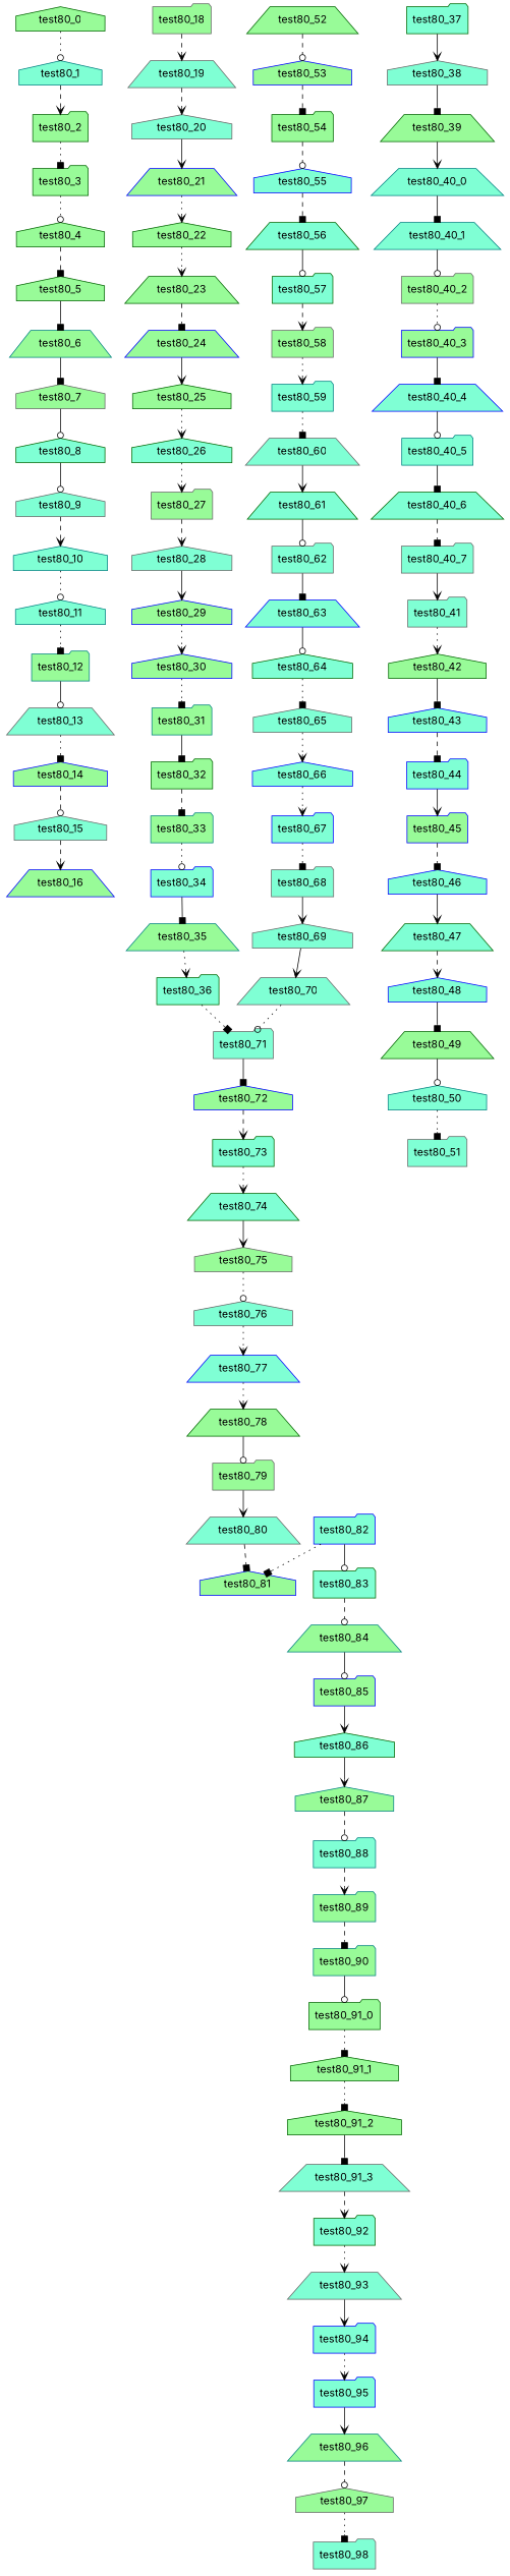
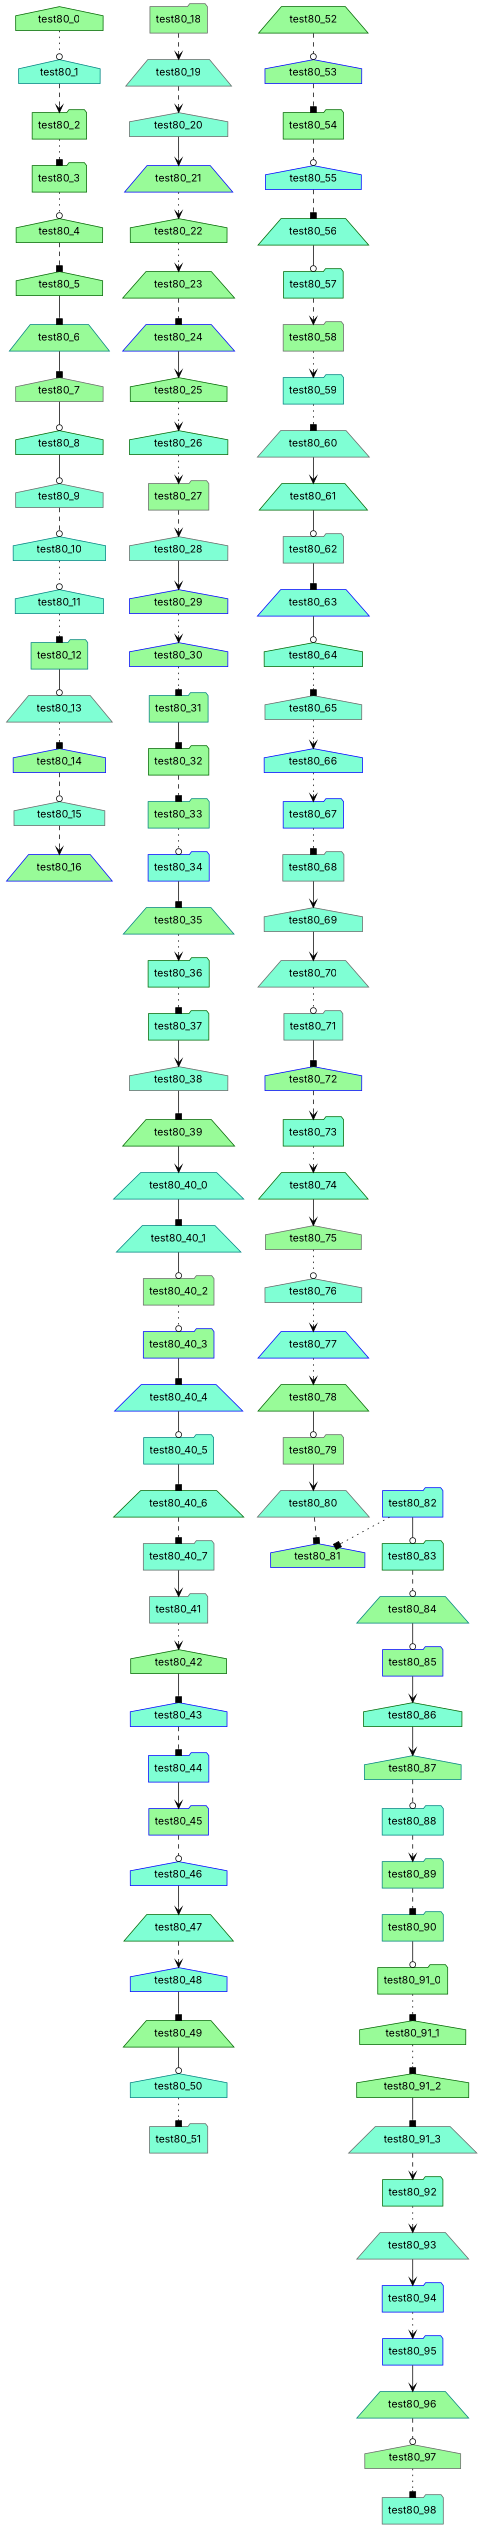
  digraph {
    fontname=Inter
    node [color=darkgreen fillcolor=aquamarine fontname=Inter shape=folder style=filled]
    edge [arrowhead=vee fontname=Inter style=solid]
    test80_0 [fillcolor=palegreen shape=house]
    test80_1 [color=teal shape=house]
    test80_2 [fillcolor=palegreen]
    test80_3 [fillcolor=palegreen]
    test80_4 [fillcolor=palegreen shape=house]
    test80_5 [fillcolor=palegreen shape=house]
    test80_6 [color=teal fillcolor=palegreen shape=trapezium]
    test80_7 [color=gray40 fillcolor=palegreen shape=house]
    test80_8 [shape=house]
    test80_9 [color=gray40 shape=house]
    test80_10 [color=teal shape=house]
    test80_11 [color=teal shape=house]
    test80_12 [color=teal fillcolor=palegreen]
    test80_13 [color=gray40 shape=trapezium]
    test80_14 [color=blue fillcolor=palegreen shape=house]
    test80_15 [color=gray40 shape=house]
    test80_16 [color=blue fillcolor=palegreen shape=trapezium]
    test80_18 [color=gray40 fillcolor=palegreen]
    test80_19 [color=gray40 shape=trapezium]
    test80_20 [color=gray40 shape=house]
    test80_21 [color=blue fillcolor=palegreen shape=trapezium]
    test80_22 [fillcolor=palegreen shape=house]
    test80_23 [fillcolor=palegreen shape=trapezium]
    test80_24 [color=blue fillcolor=palegreen shape=trapezium]
    test80_25 [fillcolor=palegreen shape=house]
    test80_26 [shape=house]
    test80_27 [color=gray40 fillcolor=palegreen]
    test80_28 [color=gray40 shape=house]
    test80_29 [color=blue fillcolor=palegreen shape=house]
    test80_30 [color=blue fillcolor=palegreen shape=house]
    test80_31 [color=teal fillcolor=palegreen]
    test80_32 [fillcolor=palegreen]
    test80_33 [color=teal fillcolor=palegreen]
    test80_34 [color=blue]
    test80_35 [color=teal fillcolor=palegreen shape=trapezium]
    test80_36
    test80_37
    test80_38 [color=gray40 shape=house]
    test80_39 [fillcolor=palegreen shape=trapezium]
    test80_40_0 [color=teal shape=trapezium]
    test80_40_1 [color=teal shape=trapezium]
    test80_40_2 [color=gray40 fillcolor=palegreen]
    test80_40_3 [color=blue fillcolor=palegreen]
    test80_40_4 [color=blue shape=trapezium]
    test80_40_5 [color=teal]
    test80_40_6 [shape=trapezium]
    test80_40_7 [color=gray40]
    test80_41 [color=gray40]
    test80_42 [fillcolor=palegreen shape=house]
    test80_43 [color=blue shape=house]
    test80_44 [color=blue]
    test80_45 [color=blue fillcolor=palegreen]
    test80_46 [color=blue shape=house]
    test80_47 [shape=trapezium]
    test80_48 [color=blue shape=house]
    test80_49 [fillcolor=palegreen shape=trapezium]
    test80_50 [color=teal shape=house]
    test80_51 [color=gray40]
    test80_52 [fillcolor=palegreen shape=trapezium]
    test80_53 [color=blue fillcolor=palegreen shape=house]
    test80_54 [fillcolor=palegreen]
    test80_55 [color=blue shape=house]
    test80_56 [shape=trapezium]
    test80_57
    test80_58 [color=gray40 fillcolor=palegreen]
    test80_59 [color=teal]
    test80_60 [color=gray40 shape=trapezium]
    test80_61 [shape=trapezium]
    test80_62 [color=gray40]
    test80_63 [color=blue shape=trapezium]
    test80_64 [shape=house]
    test80_65 [color=gray40 shape=house]
    test80_66 [color=blue shape=house]
    test80_67 [color=blue]
    test80_68 [color=gray40]
    test80_69 [color=gray40 shape=house]
    test80_70 [color=gray40 shape=trapezium]
    test80_71 [color=gray40]
    test80_72 [color=blue fillcolor=palegreen shape=house]
    test80_73
    test80_74 [shape=trapezium]
    test80_75 [color=gray40 fillcolor=palegreen shape=house]
    test80_76 [color=gray40 shape=house]
    test80_77 [color=blue shape=trapezium]
    test80_78 [fillcolor=palegreen shape=trapezium]
    test80_79 [color=gray40 fillcolor=palegreen]
    test80_80 [color=gray40 shape=trapezium]
    test80_81 [color=blue fillcolor=palegreen shape=house]
    test80_82 [color=blue]
    test80_83
    test80_84 [color=teal fillcolor=palegreen shape=trapezium]
    test80_85 [color=blue fillcolor=palegreen]
    test80_86 [shape=house]
    test80_87 [color=teal fillcolor=palegreen shape=house]
    test80_88 [color=teal]
    test80_89 [color=teal fillcolor=palegreen]
    test80_90 [color=teal fillcolor=palegreen]
    test80_91_0 [fillcolor=palegreen]
    test80_91_1 [fillcolor=palegreen shape=house]
    test80_91_2 [fillcolor=palegreen shape=house]
    test80_91_3 [color=gray40 shape=trapezium]
    test80_92
    test80_93 [color=gray40 shape=trapezium]
    test80_94 [color=blue]
    test80_95 [color=blue]
    test80_96 [color=teal fillcolor=palegreen shape=trapezium]
    test80_97 [color=gray40 fillcolor=palegreen shape=house]
    test80_98 [color=gray40]
    test80_0 -> test80_1 [arrowhead=odot style=dotted]
    test80_1 -> test80_2 [style=dashed]
    test80_2 -> test80_3 [arrowhead=box style=dotted]
    test80_3 -> test80_4 [arrowhead=odot style=dotted]
    test80_4 -> test80_5 [arrowhead=box style=dashed]
    test80_5 -> test80_6 [arrowhead=box]
    test80_6 -> test80_7 [arrowhead=box]
    test80_7 -> test80_8 [arrowhead=odot]
    test80_8 -> test80_9 [arrowhead=odot]
-   test80_9 -> test80_10 [style=dashed]
+   test80_9 -> test80_10 [arrowhead=odot style=dashed]
    test80_10 -> test80_11 [arrowhead=odot style=dotted]
    test80_11 -> test80_12 [arrowhead=box style=dotted]
    test80_12 -> test80_13 [arrowhead=odot]
    test80_13 -> test80_14 [arrowhead=box style=dotted]
    test80_14 -> test80_15 [arrowhead=odot style=dashed]
    test80_15 -> test80_16 [style=dashed]
    test80_18 -> test80_19 [style=dashed]
    test80_19 -> test80_20 [style=dashed]
    test80_20 -> test80_21
    test80_21 -> test80_22 [style=dotted]
    test80_22 -> test80_23 [style=dotted]
    test80_23 -> test80_24 [arrowhead=box style=dashed]
    test80_24 -> test80_25
    test80_25 -> test80_26 [style=dotted]
    test80_26 -> test80_27 [style=dotted]
    test80_27 -> test80_28 [style=dashed]
    test80_28 -> test80_29
    test80_29 -> test80_30 [style=dotted]
    test80_30 -> test80_31 [arrowhead=box style=dotted]
    test80_31 -> test80_32 [arrowhead=box]
    test80_32 -> test80_33 [arrowhead=box style=dashed]
    test80_33 -> test80_34 [arrowhead=odot style=dotted]
    test80_34 -> test80_35 [arrowhead=box]
    test80_35 -> test80_36 [style=dotted]
-   test80_36 -> test80_71 [arrowhead=box style=dotted]
+   test80_36 -> test80_37 [arrowhead=box style=dotted]
    test80_37 -> test80_38
    test80_38 -> test80_39 [arrowhead=box]
    test80_39 -> test80_40_0
    test80_40_0 -> test80_40_1 [arrowhead=box]
    test80_40_1 -> test80_40_2 [arrowhead=odot]
    test80_40_2 -> test80_40_3 [arrowhead=odot style=dotted]
    test80_40_3 -> test80_40_4 [arrowhead=box]
    test80_40_4 -> test80_40_5 [arrowhead=odot]
    test80_40_5 -> test80_40_6 [arrowhead=box]
    test80_40_6 -> test80_40_7 [arrowhead=box style=dashed]
    test80_40_7 -> test80_41
    test80_41 -> test80_42 [style=dotted]
    test80_42 -> test80_43 [arrowhead=box]
    test80_43 -> test80_44 [arrowhead=box style=dashed]
    test80_44 -> test80_45
-   test80_45 -> test80_46 [arrowhead=box style=dashed]
+   test80_45 -> test80_46 [arrowhead=odot style=dashed]
    test80_46 -> test80_47
    test80_47 -> test80_48 [style=dashed]
    test80_48 -> test80_49 [arrowhead=box]
    test80_49 -> test80_50 [arrowhead=odot]
    test80_50 -> test80_51 [arrowhead=box style=dotted]
    test80_52 -> test80_53 [arrowhead=odot style=dashed]
    test80_53 -> test80_54 [arrowhead=box style=dashed]
    test80_54 -> test80_55 [arrowhead=odot style=dashed]
    test80_55 -> test80_56 [arrowhead=box style=dashed]
    test80_56 -> test80_57 [arrowhead=odot]
    test80_57 -> test80_58 [style=dashed]
    test80_58 -> test80_59 [style=dotted]
    test80_59 -> test80_60 [arrowhead=box style=dotted]
    test80_60 -> test80_61
    test80_61 -> test80_62 [arrowhead=odot]
    test80_62 -> test80_63 [arrowhead=box]
    test80_63 -> test80_64 [arrowhead=odot]
    test80_64 -> test80_65 [arrowhead=box style=dotted]
    test80_65 -> test80_66 [style=dotted]
    test80_66 -> test80_67 [style=dotted]
    test80_67 -> test80_68 [arrowhead=box style=dotted]
    test80_68 -> test80_69
    test80_69 -> test80_70
    test80_70 -> test80_71 [arrowhead=odot style=dotted]
    test80_71 -> test80_72 [arrowhead=box]
    test80_72 -> test80_73 [style=dashed]
    test80_73 -> test80_74 [style=dotted]
    test80_74 -> test80_75
    test80_75 -> test80_76 [arrowhead=odot style=dotted]
    test80_76 -> test80_77 [style=dotted]
    test80_77 -> test80_78 [style=dotted]
    test80_78 -> test80_79 [arrowhead=odot]
    test80_79 -> test80_80
    test80_80 -> test80_81 [arrowhead=box style=dashed]
    test80_82 -> test80_81 [arrowhead=box style=dotted]
    test80_82 -> test80_83 [arrowhead=odot]
    test80_83 -> test80_84 [arrowhead=odot style=dashed]
    test80_84 -> test80_85 [arrowhead=odot]
    test80_85 -> test80_86
    test80_86 -> test80_87
    test80_87 -> test80_88 [arrowhead=odot style=dashed]
    test80_88 -> test80_89 [style=dashed]
    test80_89 -> test80_90 [arrowhead=box style=dashed]
    test80_90 -> test80_91_0 [arrowhead=odot]
    test80_91_0 -> test80_91_1 [arrowhead=box style=dotted]
    test80_91_1 -> test80_91_2 [arrowhead=box style=dotted]
    test80_91_2 -> test80_91_3 [arrowhead=box]
    test80_91_3 -> test80_92 [style=dashed]
    test80_92 -> test80_93 [style=dotted]
    test80_93 -> test80_94
    test80_94 -> test80_95 [style=dotted]
    test80_95 -> test80_96
    test80_96 -> test80_97 [arrowhead=odot style=dashed]
    test80_97 -> test80_98 [arrowhead=box style=dotted]
  }
